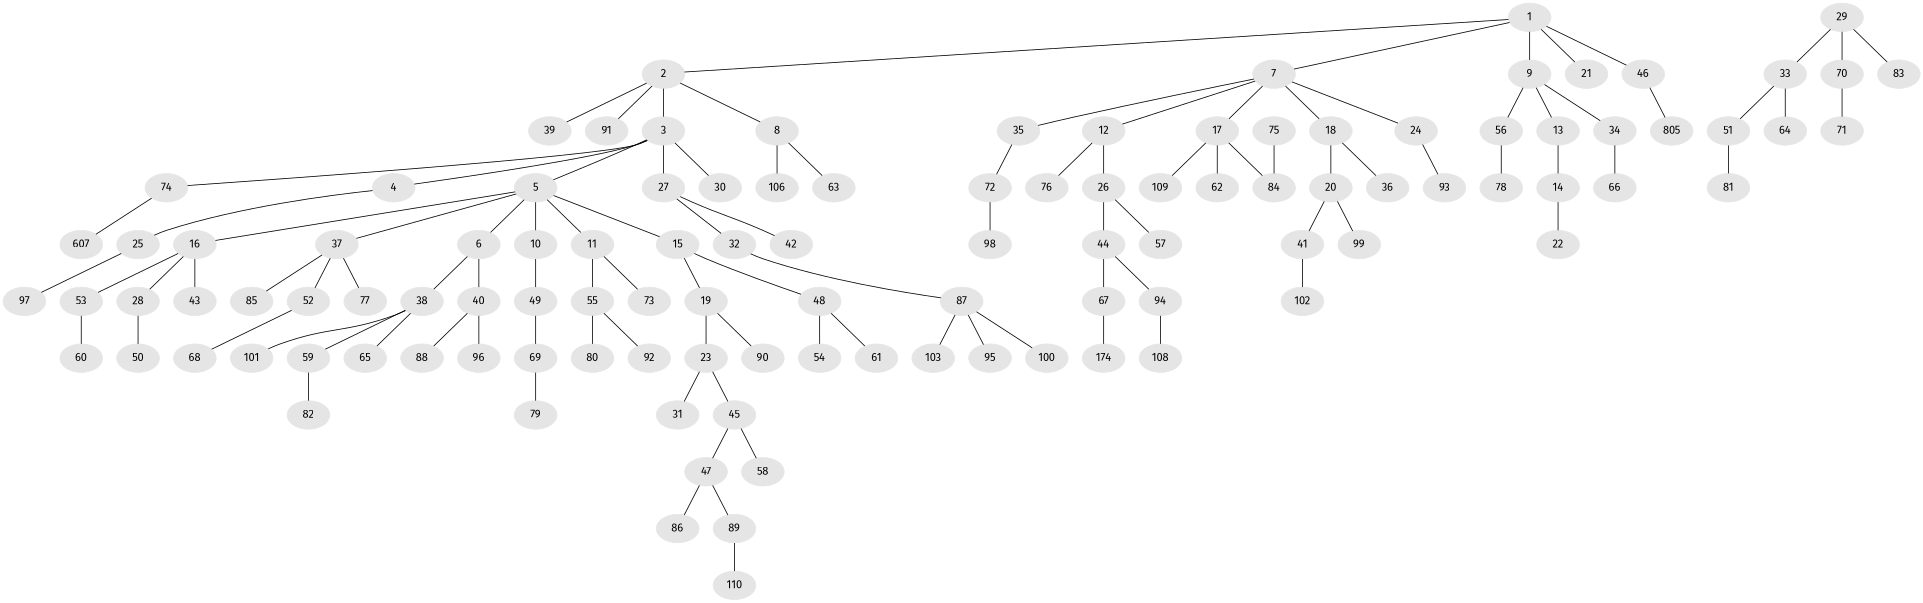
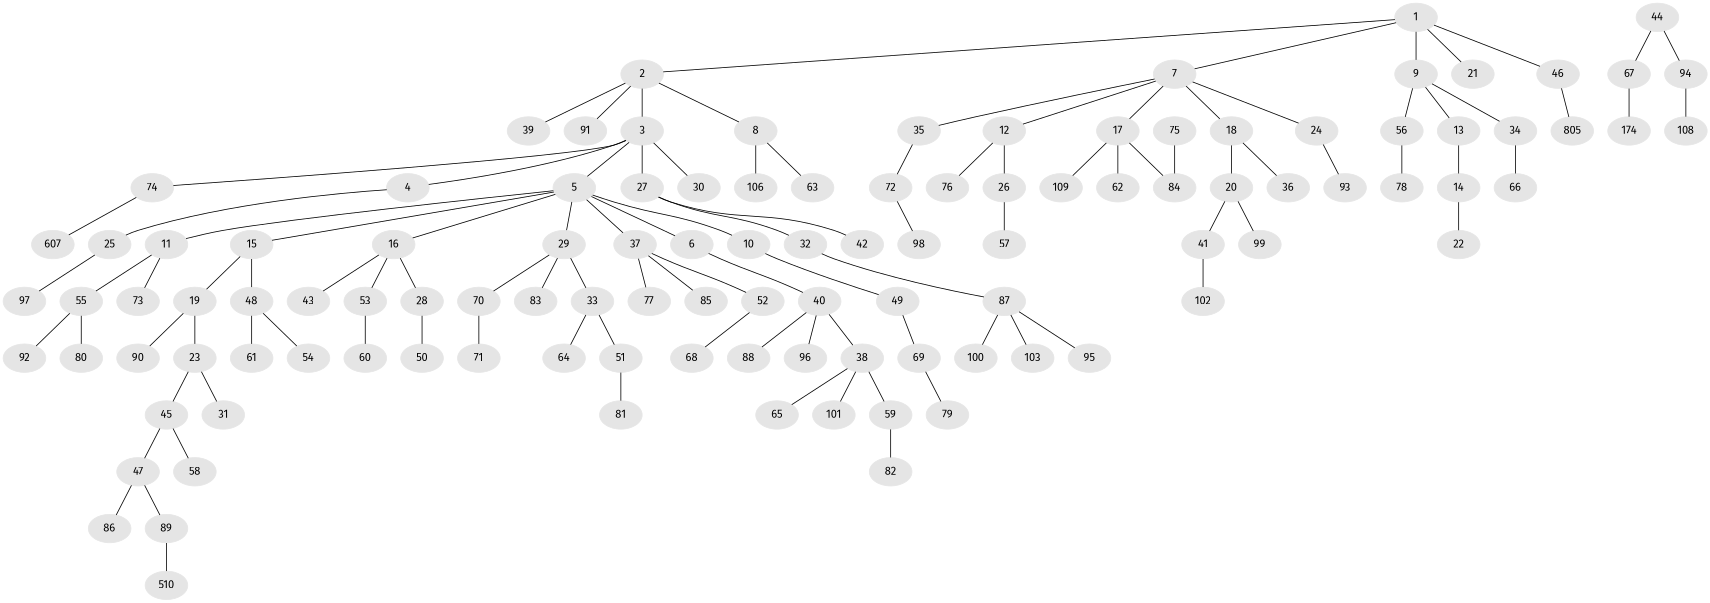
  graph {
    fontname="Fira Sans"
    node [color=gray90 fontname="Fira Sans" style=filled]
    edge [fontname="Fira Sans"]
    1
    2
    7
    9
    21
    46
    3
    8
    39
    91
    12
    17
    18
    24
    35
    13
    34
    56
    n19 [label=805]
    4
    5
    27
    30
    74
    63
    106
    25
    6
    10
    11
    15
    16
    29
    37
    32
    42
    n37 [label=607]
    97
    38
    40
    49
    55
    73
    19
    48
    28
    43
    53
    33
    70
    83
    52
    77
    85
    59
    65
    101
    88
    96
    26
    76
    62
    109
    84
    20
    36
    93
    72
    14
    66
    78
    69
    80
    92
    44
    57
    22
    23
    90
    54
    61
    50
    60
    75
    41
    99
    31
    45
    102
    47
    58
    67
    94
    87
    51
    64
    71
    95
    100
    103
    81
    98
    68
    82
    n105 [label=174]
    108
    86
    89
-   110
+   110 [label=510]
    79
    1 -- 2
    1 -- 7
    1 -- 9
    1 -- 21
    1 -- 46
    2 -- 3
    2 -- 8
    2 -- 39
    2 -- 91
    7 -- 12
    7 -- 17
    7 -- 18
    7 -- 24
    7 -- 35
    9 -- 13
    9 -- 34
    9 -- 56
    46 -- n19
    3 -- 4
    3 -- 5
    3 -- 27
    3 -- 30
    3 -- 74
    8 -- 63
    8 -- 106
    12 -- 26
    12 -- 76
    17 -- 62
    17 -- 109
    17 -- 84
    18 -- 20
    18 -- 36
    24 -- 93
    35 -- 72
    13 -- 14
    34 -- 66
    56 -- 78
    4 -- 25
    5 -- 6
    5 -- 10
    5 -- 11
    5 -- 15
    5 -- 16
+   5 -- 29
    5 -- 37
    27 -- 32
    27 -- 42
    74 -- n37
    25 -- 97
-   6 -- 38
+   40 -- 38
    6 -- 40
    10 -- 49
    11 -- 55
    11 -- 73
    15 -- 19
    15 -- 48
    16 -- 28
    16 -- 43
    16 -- 53
    29 -- 33
    29 -- 70
    29 -- 83
    37 -- 52
    37 -- 77
    37 -- 85
    32 -- 87
    38 -- 59
    38 -- 65
    38 -- 101
    40 -- 88
    40 -- 96
    49 -- 69
    55 -- 80
    55 -- 92
    19 -- 23
    19 -- 90
    48 -- 54
    48 -- 61
    28 -- 50
    53 -- 60
    33 -- 51
    33 -- 64
    70 -- 71
    52 -- 68
    59 -- 82
-   26 -- 44
    26 -- 57
    20 -- 41
    20 -- 99
    72 -- 98
    14 -- 22
    69 -- 79
    44 -- 67
    44 -- 94
    23 -- 31
    23 -- 45
    75 -- 84
    41 -- 102
    45 -- 47
    45 -- 58
    47 -- 86
    47 -- 89
    67 -- n105
    94 -- 108
    87 -- 95
    87 -- 100
    87 -- 103
    51 -- 81
    89 -- 110
  }
